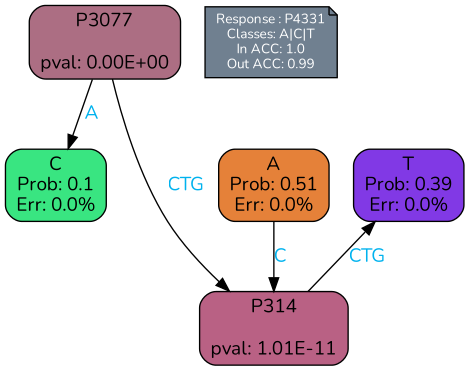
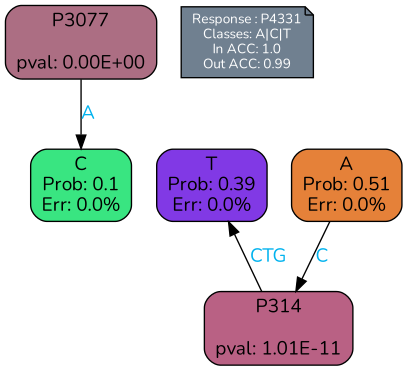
  digraph {
    fontname=Nunito
    ranksep=equally
    splines=polylines
    node [color=black fontname=Nunito shape=box style="filled, rounded"]
    edge [fontcolor=deepskyblue2 fontname=Nunito]
    n1 [fillcolor="#39e581" label="C\nProb: 0.1\nErr: 0.0%"]
    n2 [fillcolor="#8139e5" label="T\nProb: 0.39\nErr: 0.0%"]
    n3 [fillcolor="#e58139" label="A\nProb: 0.51\nErr: 0.0%"]
    n4 [align=left fillcolor=slategray fontcolor=white fontsize=10 label="Response : P4331\nClasses: A|C|T\nIn ACC: 1.0\nOut ACC: 0.99\n" shape=note style=filled]
    n5 [fillcolor="#ac6e83" label="P3077\n\npval: 0.00E+00"]
    n6 [fillcolor="#b96184" label="P314\n\npval: 1.01E-11"]
    subgraph sub_1 {
      rank=same
      n1
      n2
      n3
    }
    subgraph sub_2 {
      rank=same
      n4
      n5
    }
    n3 -> n6 [label=C]
    n5 -> n1 [label=A]
-   n5 -> n6 [label=CTG]
    n6 -> n2 [label=CTG]
  }
